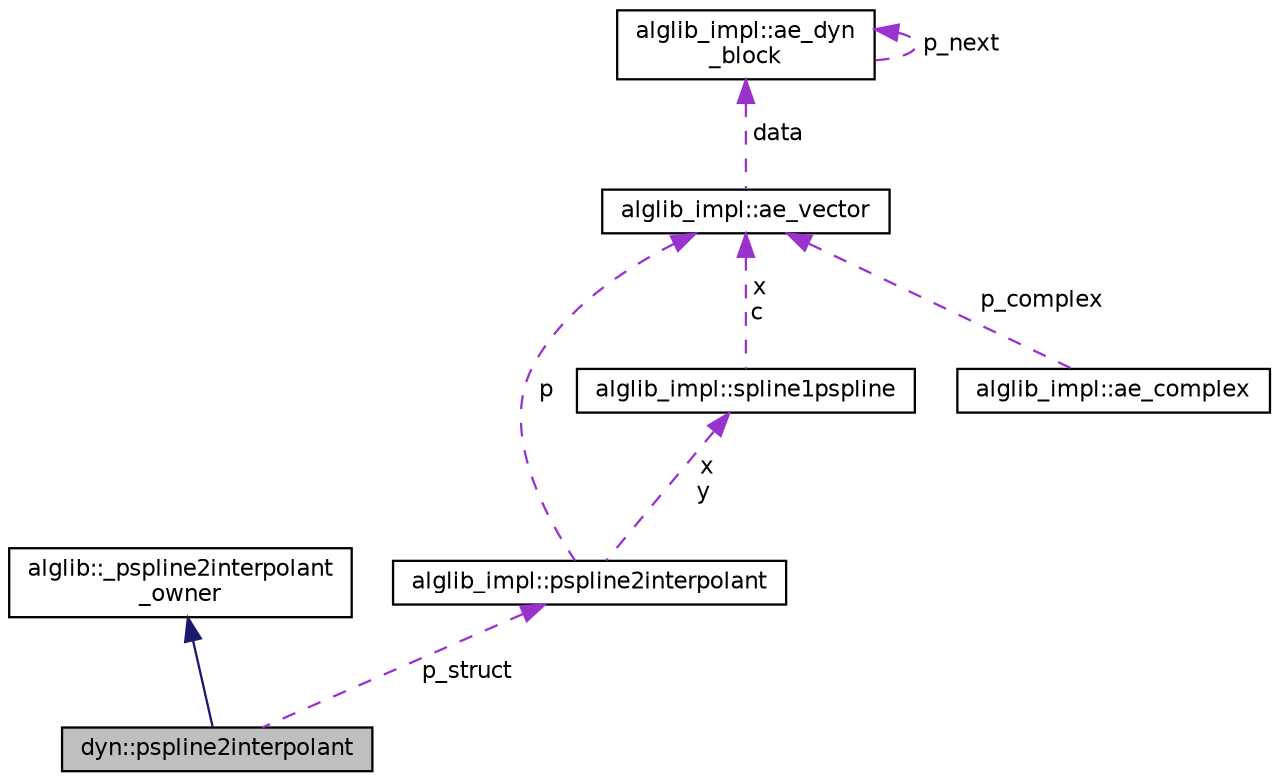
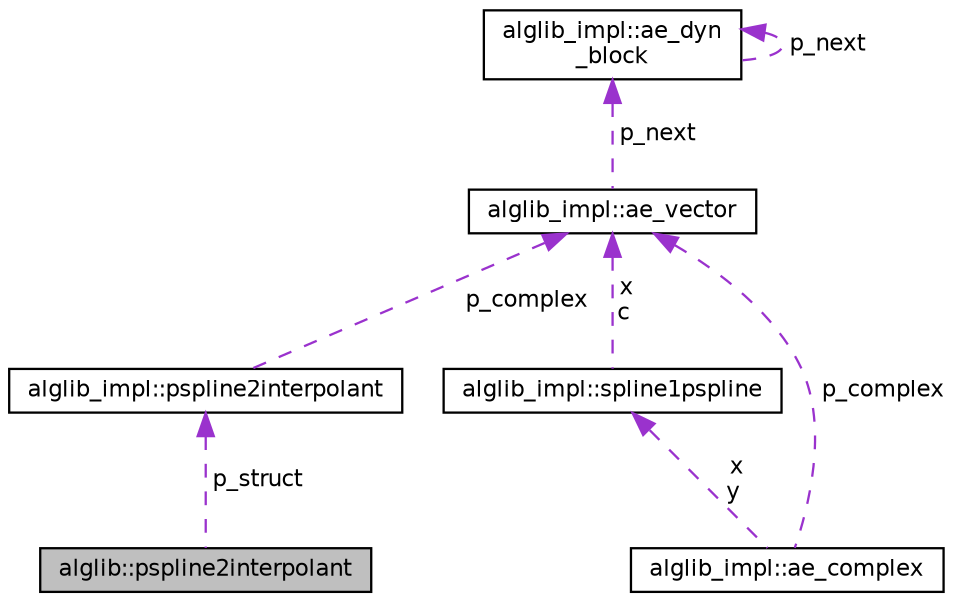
  digraph {
    node [color=black fillcolor=white fontname=Helvetica fontsize=10 shape=record style=filled]
    edge [color=darkorchid3 dir=back fontname=Helvetica fontsize=10 labelfontname=Helvetica labelfontsize=10 style=dashed]
-   n1 [fillcolor=grey75 fontcolor=black height=0.2 label="dyn::pspline2interpolant" width=0.4]
-   n2 [height=0.2 label="alglib::_pspline2interpolant\l_owner" width=0.4]
+   n1 [fillcolor=grey75 fontcolor=black height=0.2 label="alglib::pspline2interpolant" width=0.4]
    n3 [height=0.2 label="alglib_impl::pspline2interpolant" width=0.4]
    n4 [height=0.2 label="alglib_impl::spline1pspline" width=0.4]
    n5 [height=0.2 label="alglib_impl::ae_vector" width=0.4]
    n6 [height=0.2 label="alglib_impl::ae_complex" width=0.4]
    n7 [height=0.2 label="alglib_impl::ae_dyn\l_block" width=0.4]
-   n2 -> n1 [color=midnightblue style=solid]
    n3 -> n1 [label=" p_struct"]
-   n4 -> n3 [label=" x\ny"]
-   n5 -> n3 [label=" p"]
+   n4 -> n6 [label=" x\ny"]
+   n5 -> n3 [label=" p_complex"]
    n5 -> n4 [label=" x\nc"]
    n5 -> n6 [label=" p_complex"]
-   n7 -> n5 [label=" data"]
+   n7 -> n5 [label=" p_next"]
    n7 -> n7 [label=" p_next"]
  }
